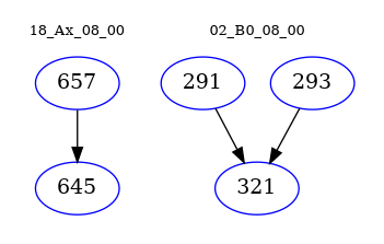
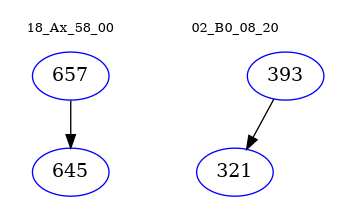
  digraph {
    node [color=blue]
    edge [color=black]
    n1 [label=657]
    n2 [label=645]
-   n3 [label=293]
-   n4 [label=291]
+   n3 [label=393]
    n5 [label=321]
    subgraph cluster_1 {
      color=white
      fontsize=10
-     label="18_Ax_08_00"
+     label="18_Ax_58_00"
      n1
      n2
    }
    subgraph cluster_2 {
      color=white
      fontsize=10
-     label="02_B0_08_00"
+     label="02_B0_08_20"
      n3
-     n4
      n5
    }
    n1 -> n2
    n3 -> n5
-   n4 -> n5
  }
